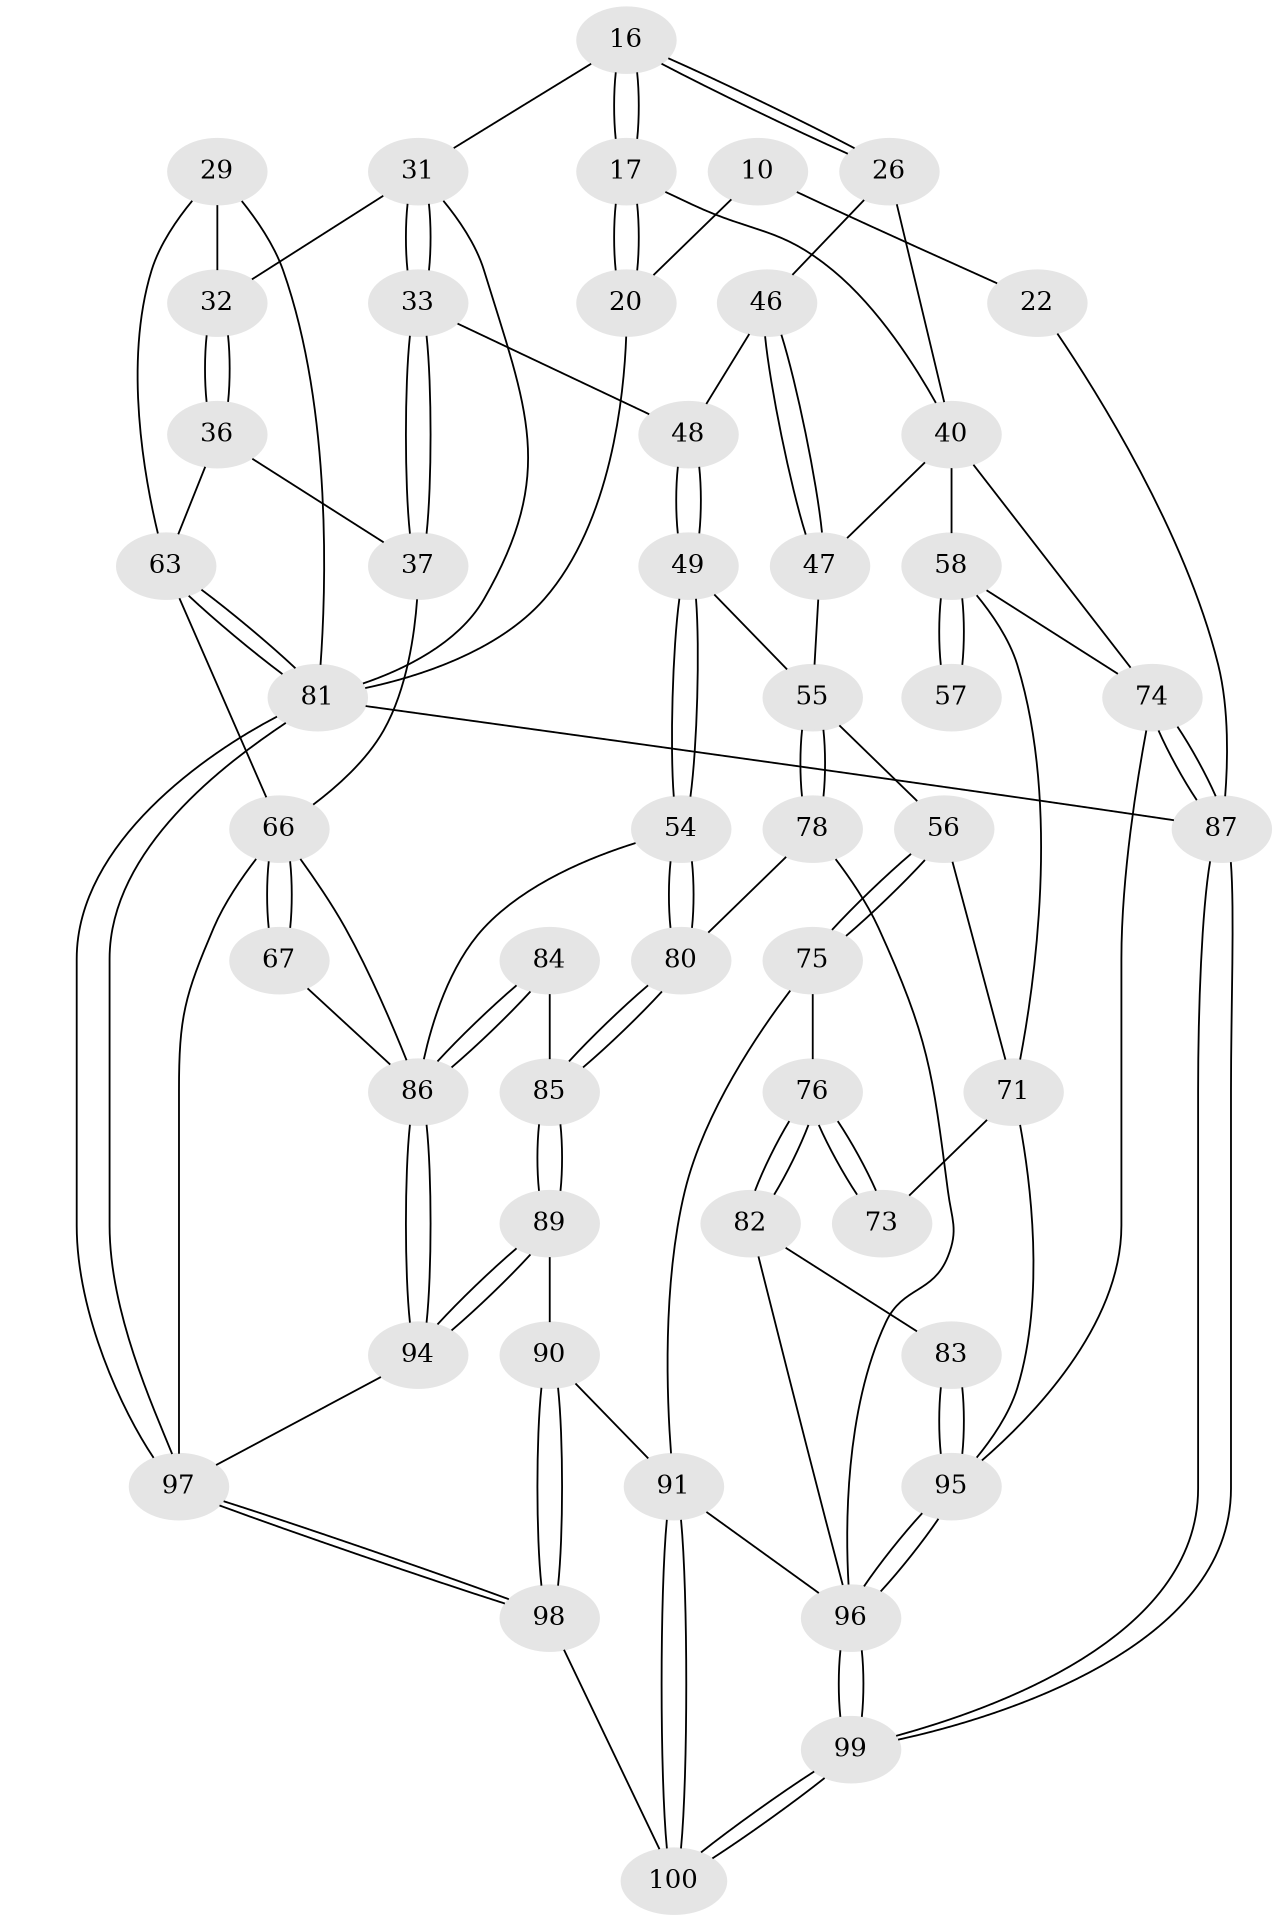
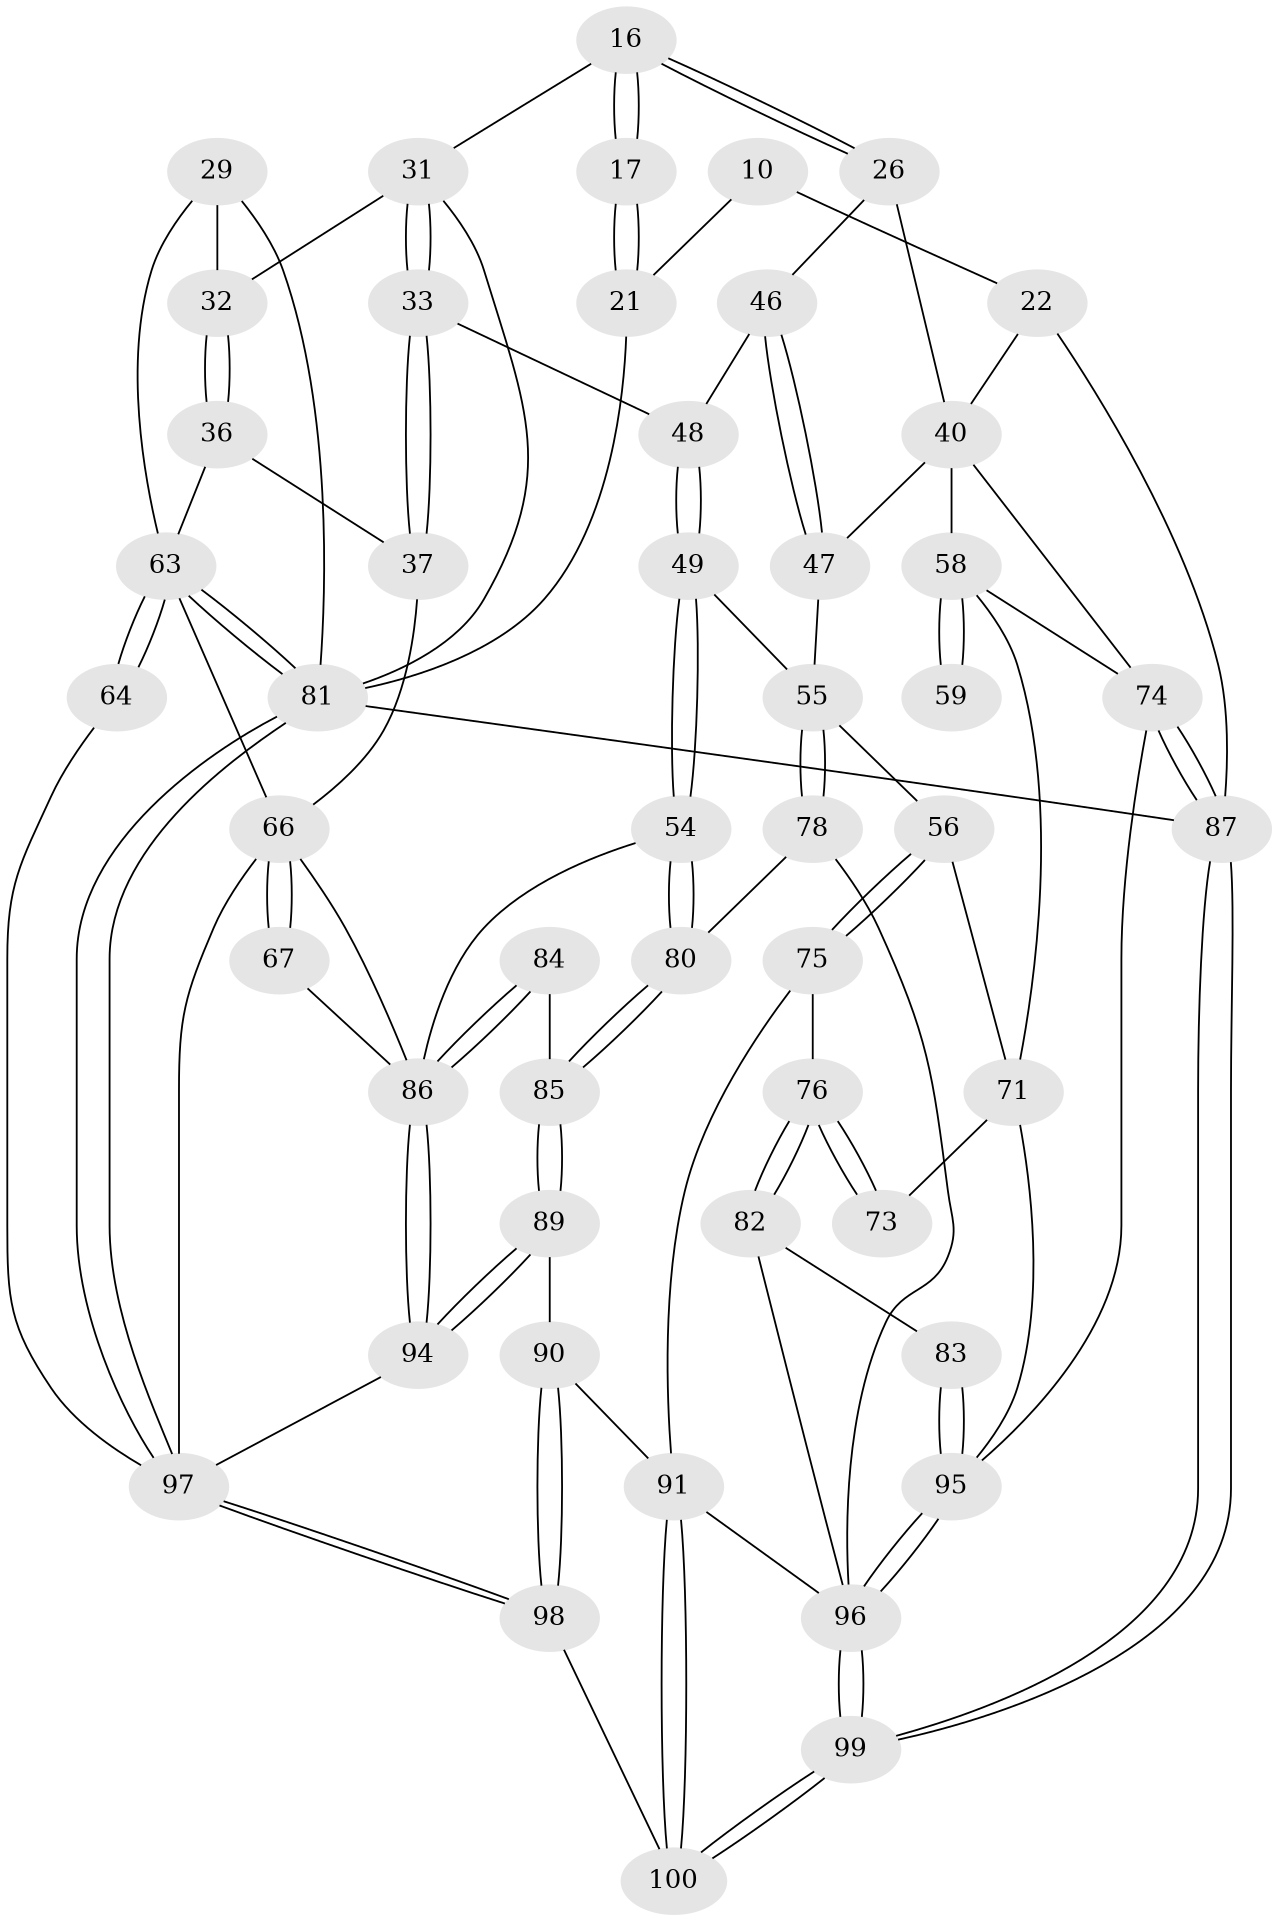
  graph {
    node [color=gray90 style=filled]
-   20 [super="+9+13"]
+   20 [super="+9+13" label=21]
    10
    22 [super="+12+7"]
    81 [super="+5"]
    40 [super="+27"]
    87 [super="+21"]
    16
    17
    26
    31 [super="+15"]
    46 [super="+35"]
    32 [super="+30+19"]
    33
    97 [super="+93"]
    47
    58 [super="+41+44"]
    74 [super="+45"]
    99
    48 [super="+34"]
    29 [super="+18+28"]
    63 [super="+38+39+60"]
    36
    66 [super="+61+62"]
+   64
    37
    49
    86 [super="+68+53"]
    67
    55 [super="+50"]
    71 [super="+70"]
-   59 [label=57]
+   59
    95 [super="+73+72"]
    56
    78
    54
    80
    85
    94
    75
    96 [super="+92+88"]
    n41 [label=73]
    76
    91
    98
    82
    83
    89
    84
    90
    100
    20 -- 81 [weight=2]
    10 -- 20 [weight=2]
    10 -- 22
-   17 -- 40 [weight=2]
+   22 -- 40 [weight=2]
    22 -- 87 [weight=2]
    81 -- 87 [weight=2]
    81 -- 97
    81 -- 97
    40 -- 47
    40 -- 58 [weight=2]
    40 -- 74
    87 -- 99
    87 -- 99
    16 -- 17
    16 -- 17
    16 -- 26
    16 -- 26
    16 -- 31
    17 -- 20 [weight=2]
    17 -- 20
    26 -- 40
    26 -- 46
    31 -- 81
    31 -- 32 [weight=2]
    31 -- 33
    31 -- 33
    46 -- 47
    46 -- 47
    46 -- 48 [weight=2]
    32 -- 36
    32 -- 36
    33 -- 48
    33 -- 37
    33 -- 37
    97 -- 98
    97 -- 98
    47 -- 55
    58 -- 74
    58 -- 71
    58 -- 59 [weight=2]
    58 -- 59
    74 -- 87 [weight=2]
    74 -- 87
    74 -- 95
    99 -- 100
    99 -- 100
    48 -- 49
    48 -- 49
    29 -- 81 [weight=2]
    29 -- 32 [weight=2]
    29 -- 63
    63 -- 81
    63 -- 81
    63 -- 66
+   63 -- 64 [weight=2]
+   63 -- 64
    36 -- 63
    36 -- 37
    66 -- 97
    66 -- 86
    66 -- 67 [weight=2]
    66 -- 67
+   64 -- 97
    37 -- 66
    49 -- 55
    49 -- 54
    49 -- 54
    86 -- 94
    86 -- 94
    67 -- 86
    55 -- 56
    55 -- 78
    55 -- 78
    71 -- 95
    71 -- n41 [weight=2]
    95 -- 96
    95 -- 96
    56 -- 71
    56 -- 75
    56 -- 75
    78 -- 80
    78 -- 96
    54 -- 86
    54 -- 80
    54 -- 80
    80 -- 85
    80 -- 85
    85 -- 89
    85 -- 89
    94 -- 97
    75 -- 76
    75 -- 91
    96 -- 99
    96 -- 99
    76 -- n41
    76 -- n41
    76 -- 82
    76 -- 82
    91 -- 96
    91 -- 100
    91 -- 100
    98 -- 100
    82 -- 96
    82 -- 83
    83 -- 95 [weight=2]
    83 -- 95
    89 -- 94
    89 -- 94
    89 -- 90
    84 -- 86 [weight=2]
    84 -- 86
    84 -- 85
    90 -- 91
    90 -- 98
    90 -- 98
  }
